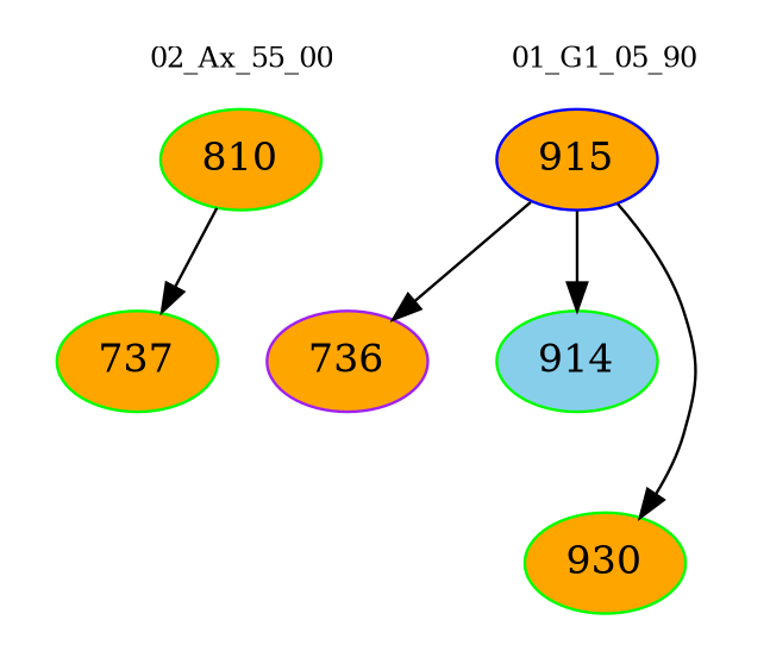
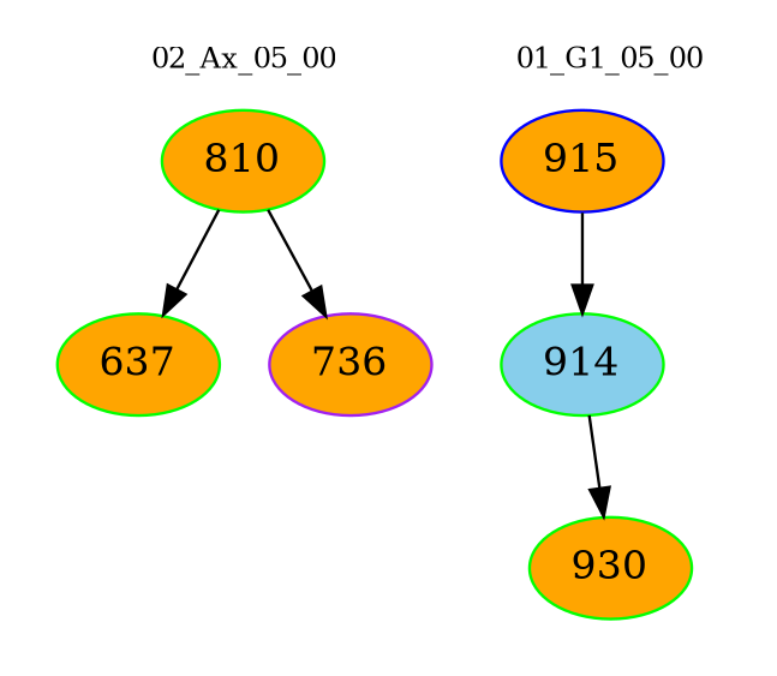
  digraph {
    node [color=green fillcolor=orange style=filled]
    edge [color=black]
    n1 [label=810]
-   n2 [label=737]
+   n2 [label=637]
    n3 [color=purple label=736]
    n4 [fillcolor=skyblue label=914]
    n5 [color=blue label=915]
    n6 [label=930]
    subgraph cluster_1 {
      color=white
      fontsize=10
-     label="02_Ax_55_00"
+     label="02_Ax_05_00"
      n1
      n2
      n3
    }
    subgraph cluster_2 {
      color=white
      fontsize=10
-     label="01_G1_05_90"
+     label="01_G1_05_00"
      n4
      n5
      n6
    }
    n1 -> n2
-   n5 -> n3
-   n5 -> n6
+   n1 -> n3
+   n4 -> n6
    n5 -> n4
  }
